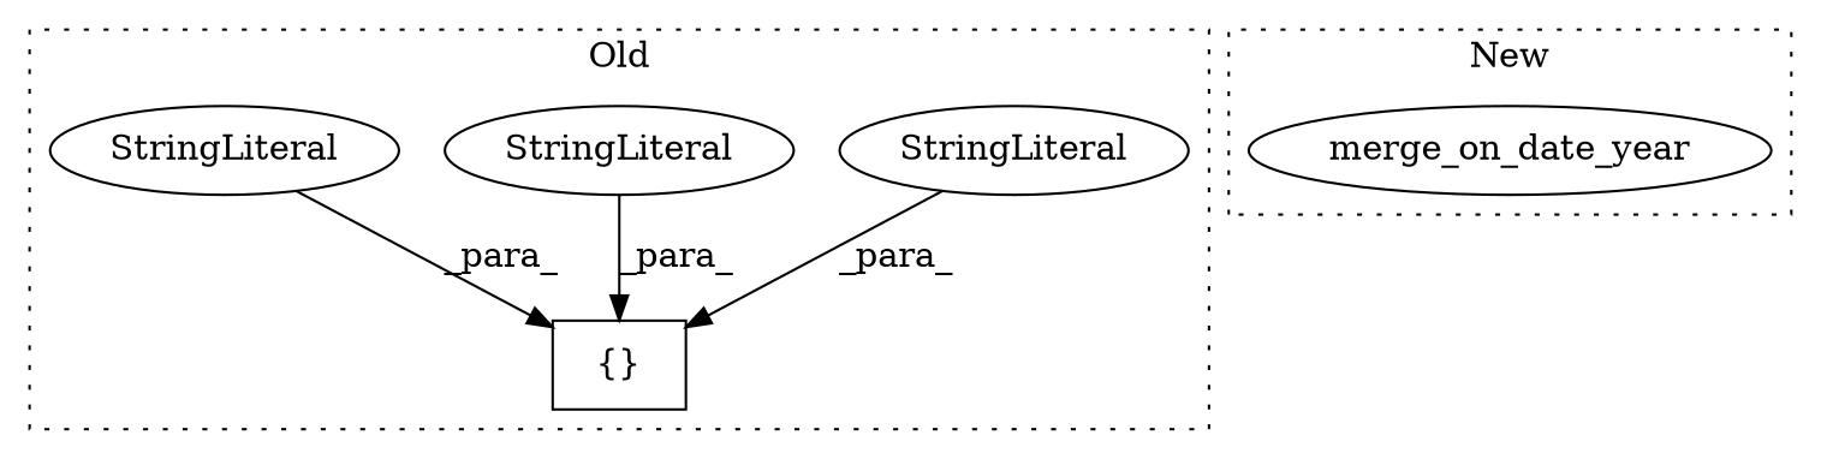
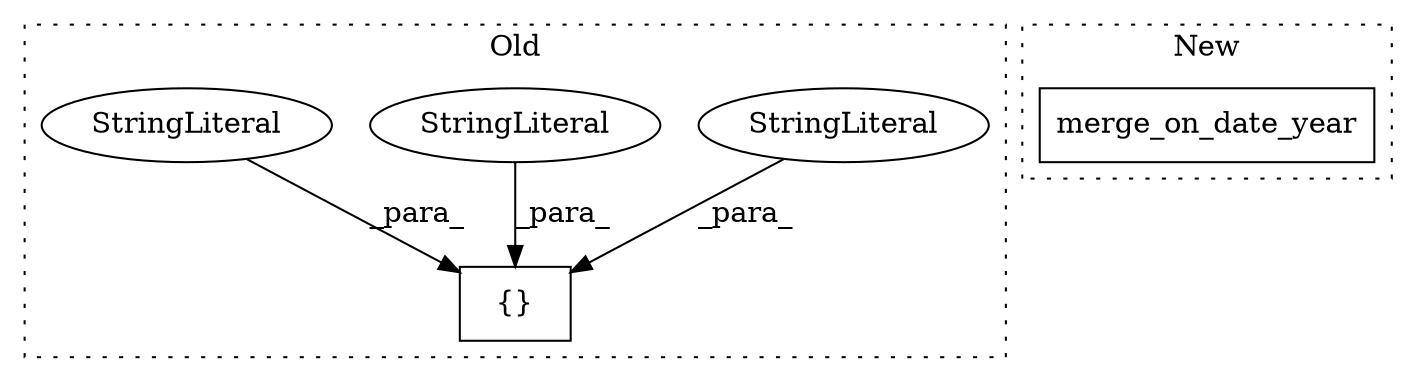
  digraph {
    node [a=45 shape=ellipse]
    n1 [a=4 l="1,1" label="{}" s="7710,7837" shape=box]
    n2 [l=17 label=StringLiteral s=7761]
    n3 [l=18 label=StringLiteral s=7779]
    n4 [l=21 label=StringLiteral s=7816]
-   n5 [a=32 l="19,1" label=merge_on_date_year s="7252,7457"]
+   n5 [a=32 l="19,1" label=merge_on_date_year s="7252,7457" shape=box]
    subgraph cluster_1 {
      label=Old
      style=dotted
      n1
      n2
      n3
      n4
    }
    subgraph cluster_2 {
      label=New
      style=dotted
      n5
    }
    n2 -> n1 [label=_para_]
    n3 -> n1 [label=_para_]
    n4 -> n1 [label=_para_]
  }
